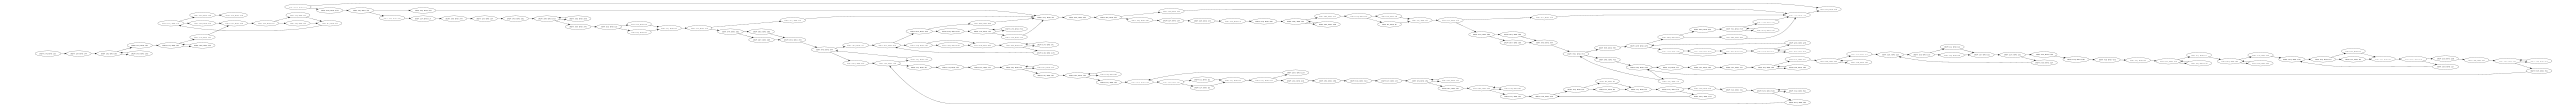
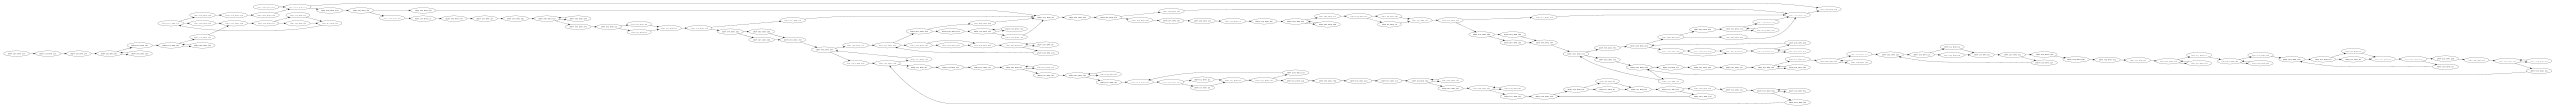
  strict digraph {
    fontname="Comic Neue"
    rankdir=LR
    node [block="Basic Block starting at line 103 with 8 instructions" fontname="Comic Neue"]
    edge [fontname="Comic Neue"]
+   n1 [block="Basic Block starting at line 261 with 8 instructions" label="Start: 261; End: 268"]
    n2 [block="Basic Block starting at line 290 with 5 instructions" label="Start: 290; End: 294"]
    n3 [block="Basic Block starting at line 295 with 6 instructions" label="Start: 295; End: 300"]
    n4 [block="Basic Block starting at line 310 with 7 instructions" label="Start: 310; End: 316"]
+   n5 [block="Basic Block starting at line 269 with 11 instructions" label="Start: 269; End: 279"]
    n6 [block="Basic Block starting at line 241 with 12 instructions" label="Start: 241; End: 252"]
    n7 [block="Basic Block starting at line 319 with 14 instructions" label="Start: 319; End: 332"]
    n8 [block="Basic Block starting at line 137 with 8 instructions" label="Start: 137; End: 144"]
    n9 [block="Basic Block starting at line 151 with 6 instructions" label="Start: 151; End: 156"]
+   n10 [block="Basic Block starting at line 280 with 10 instructions" label="Start: 280; End: 289"]
    n11 [block="Basic Block starting at line 333 with 2 instructions" label="Start: 333; End: 334"]
    n12 [block="Basic Block starting at line 335 with 4 instructions" label="Start: 335; End: 338"]
    n13 [block="Basic Block starting at line 707 with 6 instructions" label="Start: 707; End: 712"]
    n14 [block="Basic Block starting at line 124 with 11 instructions" label="Start: 124; End: 134"]
    n15 [block="Basic Block starting at line 301 with 9 instructions" label="Start: 300; End: 309"]
    n16 [block="Basic Block starting at line 319 with 14 instructions" label="Start: 319; End: 332"]
    n17 [block="Basic Block starting at line 333 with 2 instructions" label="Start: 333; End: 334"]
    n18 [block="Basic Block starting at line 335 with 4 instructions" label="Start: 335; End: 338"]
    n19 [block="Basic Block starting at line 707 with 6 instructions" label="Start: 707; End: 712"]
    n20 [block="Basic Block starting at line 124 with 11 instructions" label="Start: 124; End: 134"]
    n21 [label="Start: 103; End: 110"]
    n22 [block="Basic Block starting at line 111 with 3 instructions" label="Start: 111; End: 113"]
    n23 [block="Basic Block starting at line 114 with 3 instructions" label="Start: 114; End: 116"]
    n24 [block="Basic Block starting at line 117 with 5 instructions" label="Start: 117; End: 121"]
    n25 [block="Basic Block starting at line 227 with 6 instructions" label="Start: 227; End: 232"]
    n26 [block="Basic Block starting at line 200 with 25 instructions" label="Start: 200; End: 224"]
    n27 [block="Basic Block starting at line 233 with 6 instructions" label="Start: 233; End: 238"]
    n28 [block="Basic Block starting at line 225 with 2 instructions" label="Start: 225; End: 226"]
    n29 [block="Basic Block starting at line 253 with 6 instructions" label="Start: 253; End: 258"]
    n30 [block="Basic Block starting at line 339 with 6 instructions" label="Start: 339; End: 344"]
    n31 [block="Basic Block starting at line 124 with 11 instructions" label="Start: 124; End: 134"]
    n32 [block="Basic Block starting at line 345 with 8 instructions" label="Start: 345; End: 352"]
    n33 [block="Basic Block starting at line 145 with 6 instructions" label="Start: 145; End: 150"]
    n34 [block="Basic Block starting at line 157 with 1 instructions" label="Start: 157; End: 157"]
    n35 [block="Basic Block starting at line 164 with 6 instructions" label="Start: 164; End: 169"]
    n36 [block="Basic Block starting at line 158 with 6 instructions" label="Start: 158; End: 163"]
    n37 [block="Basic Block starting at line 170 with 30 instructions" label="Start: 170; End: 199"]
    n38 [block="Basic Block starting at line 359 with 5 instructions" label="Start: 359; End: 363"]
    n39 [block="Basic Block starting at line 353 with 6 instructions" label="Start: 353; End: 358"]
    n40 [block="Basic Block starting at line 364 with 7 instructions" label="Start: 364; End: 370"]
    n41 [label="Start: 103; End: 110"]
    n42 [block="Basic Block starting at line 111 with 3 instructions" label="Start: 111; End: 113"]
    n43 [block="Basic Block starting at line 114 with 3 instructions" label="Start: 114; End: 116"]
    n44 [block="Basic Block starting at line 117 with 5 instructions" label="Start: 117; End: 121"]
    n45 [block="Basic Block starting at line 371 with 6 instructions" label="Start: 371; End: 376"]
    n46 [block="Basic Block starting at line 377 with 2 instructions" label="Start: 377; End: 378"]
    n47 [block="Basic Block starting at line 379 with 4 instructions" label="Start: 379; End: 382"]
    n48 [block="Basic Block starting at line 383 with 4 instructions" label="Start: 383; End: 386"]
    n49 [block="Basic Block starting at line 387 with 3 instructions" label="Start: 387; End: 389"]
    n50 [block="Basic Block starting at line 390 with 5 instructions" label="Start: 390; End: 394"]
    n51 [block="Basic Block starting at line 540 with 5 instructions" label="Start: 540; End: 544"]
    n52 [block="Basic Block starting at line 395 with 16 instructions" label="Start: 395; End: 410"]
    n53 [block="Basic Block starting at line 545 with 13 instructions" label="Start: 545; End: 557"]
    n54 [block="Basic Block starting at line 532 with 5 instructions" label="Start: 532; End: 536"]
    n55 [block="Basic Block starting at line 655 with 5 instructions" label="Start: 655; End: 659"]
    n56 [block="Basic Block starting at line 411 with 7 instructions" label="Start: 411; End: 417"]
    n57 [block="Basic Block starting at line 537 with 3 instructions" label="Start: 537; End: 539"]
    n58 [block="Basic Block starting at line 241 with 12 instructions" label="Start: 241; End: 252"]
    n59 [block="Basic Block starting at line 137 with 8 instructions" label="Start: 137; End: 144"]
    n60 [block="Basic Block starting at line 151 with 6 instructions" label="Start: 151; End: 156"]
    n61 [block="Basic Block starting at line 418 with 3 instructions" label="Start: 418; End: 420"]
    n62 [block="Basic Block starting at line 137 with 8 instructions" label="Start: 137; End: 144"]
    n63 [block="Basic Block starting at line 151 with 6 instructions" label="Start: 151; End: 156"]
    n64 [block="Basic Block starting at line 145 with 6 instructions" label="Start: 145; End: 150"]
    n65 [block="Basic Block starting at line 157 with 1 instructions" label="Start: 157; End: 157"]
    n66 [block="Basic Block starting at line 421 with 11 instructions" label="Start: 421; End: 431"]
    n67 [block="Basic Block starting at line 524 with 5 instructions" label="Start: 524; End: 528"]
    n68 [block="Basic Block starting at line 432 with 92 instructions" label="Start: 432; End: 523"]
    n69 [block="Basic Block starting at line 529 with 3 instructions" label="Start: 529; End: 531"]
    n70 [block="Basic Block starting at line 558 with 5 instructions" label="Start: 558; End: 562"]
    n71 [block="Basic Block starting at line 660 with 3 instructions" label="Start: 660; End: 662"]
    n72 [block="Basic Block starting at line 563 with 68 instructions" label="Start: 563; End: 630"]
    n73 [block="Basic Block starting at line 631 with 3 instructions" label="Start: 631; End: 633"]
    n74 [block="Basic Block starting at line 663 with 2 instructions" label="Start: 663; End: 664"]
    n75 [block="Basic Block starting at line 665 with 5 instructions" label="Start: 665; End: 669"]
    n76 [block="Basic Block starting at line 643 with 5 instructions" label="Start: 643; End: 647"]
    n77 [block="Basic Block starting at line 634 with 9 instructions" label="Start: 634; End: 642"]
    n78 [block="Basic Block starting at line 648 with 7 instructions" label="Start: 648; End: 654"]
    n79 [block="Basic Block starting at line 701 with 5 instructions" label="Start: 701; End: 705"]
    n80 [block="Basic Block starting at line 670 with 31 instructions" label="Start: 670; End: 700"]
    n81 [block="Basic Block starting at line 706 with 1 instructions" label="Start: 706; End: 706"]
    n82 [block="Basic Block starting at line 145 with 6 instructions" label="Start: 145; End: 150"]
    n83 [block="Basic Block starting at line 157 with 1 instructions" label="Start: 157; End: 157"]
    n84 [block="Basic Block starting at line 164 with 6 instructions" label="Start: 164; End: 169"]
    n85 [block="Basic Block starting at line 158 with 6 instructions" label="Start: 158; End: 163"]
    n86 [block="Basic Block starting at line 170 with 30 instructions" label="Start: 170; End: 199"]
    n87 [block="Basic Block starting at line 225 with 2 instructions" label="Start: 225; End: 226"]
    n88 [label="Start: 103; End: 110"]
    n89 [block="Basic Block starting at line 111 with 3 instructions" label="Start: 111; End: 113"]
    n90 [block="Basic Block starting at line 114 with 3 instructions" label="Start: 114; End: 116"]
    n91 [block="Basic Block starting at line 200 with 25 instructions" label="Start: 200; End: 224"]
    n92 [block="Basic Block starting at line 117 with 5 instructions" label="Start: 117; End: 121"]
    n93 [block="Basic Block starting at line 227 with 6 instructions" label="Start: 227; End: 232"]
    n94 [block="Basic Block starting at line 233 with 6 instructions" label="Start: 233; End: 238"]
    n95 [block="Basic Block starting at line 253 with 6 instructions" label="Start: 253; End: 258"]
    n96 [block="Basic Block starting at line 339 with 6 instructions" label="Start: 339; End: 344"]
    n97 [block="Basic Block starting at line 124 with 11 instructions" label="Start: 124; End: 134"]
    n98 [block="Basic Block starting at line 345 with 8 instructions" label="Start: 345; End: 352"]
    n99 [block="Basic Block starting at line 359 with 5 instructions" label="Start: 359; End: 363"]
    n100 [block="Basic Block starting at line 353 with 6 instructions" label="Start: 353; End: 358"]
    n101 [block="Basic Block starting at line 364 with 7 instructions" label="Start: 364; End: 370"]
    n102 [label="Start: 103; End: 110"]
    n103 [block="Basic Block starting at line 111 with 3 instructions" label="Start: 111; End: 113"]
    n104 [block="Basic Block starting at line 114 with 3 instructions" label="Start: 114; End: 116"]
    n105 [block="Basic Block starting at line 117 with 5 instructions" label="Start: 117; End: 121"]
    n106 [block="Basic Block starting at line 371 with 6 instructions" label="Start: 371; End: 376"]
    n107 [block="Basic Block starting at line 377 with 2 instructions" label="Start: 377; End: 378"]
    n108 [block="Basic Block starting at line 379 with 4 instructions" label="Start: 379; End: 382"]
    n109 [block="Basic Block starting at line 383 with 4 instructions" label="Start: 383; End: 386"]
    n110 [block="Basic Block starting at line 387 with 3 instructions" label="Start: 387; End: 389"]
    n111 [block="Basic Block starting at line 390 with 5 instructions" label="Start: 390; End: 394"]
    n112 [block="Basic Block starting at line 540 with 5 instructions" label="Start: 540; End: 544"]
    n113 [block="Basic Block starting at line 395 with 16 instructions" label="Start: 395; End: 410"]
    n114 [block="Basic Block starting at line 545 with 13 instructions" label="Start: 545; End: 557"]
    n115 [block="Basic Block starting at line 532 with 5 instructions" label="Start: 532; End: 536"]
    n116 [block="Basic Block starting at line 655 with 5 instructions" label="Start: 655; End: 659"]
    n117 [block="Basic Block starting at line 411 with 7 instructions" label="Start: 411; End: 417"]
    n118 [block="Basic Block starting at line 537 with 3 instructions" label="Start: 537; End: 539"]
    n119 [block="Basic Block starting at line 241 with 12 instructions" label="Start: 241; End: 252"]
    n120 [block="Basic Block starting at line 137 with 8 instructions" label="Start: 137; End: 144"]
    n121 [block="Basic Block starting at line 151 with 6 instructions" label="Start: 151; End: 156"]
    n122 [block="Basic Block starting at line 418 with 3 instructions" label="Start: 418; End: 420"]
    n123 [block="Basic Block starting at line 137 with 8 instructions" label="Start: 137; End: 144"]
    n124 [block="Basic Block starting at line 151 with 6 instructions" label="Start: 151; End: 156"]
    n125 [block="Basic Block starting at line 145 with 6 instructions" label="Start: 145; End: 150"]
    n126 [block="Basic Block starting at line 157 with 1 instructions" label="Start: 157; End: 157"]
    n127 [block="Basic Block starting at line 421 with 11 instructions" label="Start: 421; End: 431"]
    n128 [block="Basic Block starting at line 524 with 5 instructions" label="Start: 524; End: 528"]
    n129 [block="Basic Block starting at line 432 with 92 instructions" label="Start: 432; End: 523"]
    n130 [block="Basic Block starting at line 529 with 3 instructions" label="Start: 529; End: 531"]
    n131 [block="Basic Block starting at line 558 with 5 instructions" label="Start: 558; End: 562"]
    n132 [block="Basic Block starting at line 660 with 3 instructions" label="Start: 660; End: 662"]
    n133 [block="Basic Block starting at line 563 with 68 instructions" label="Start: 563; End: 630"]
    n134 [block="Basic Block starting at line 631 with 3 instructions" label="Start: 631; End: 633"]
    n135 [block="Basic Block starting at line 663 with 2 instructions" label="Start: 663; End: 664"]
    n136 [block="Basic Block starting at line 665 with 5 instructions" label="Start: 665; End: 669"]
    n137 [block="Basic Block starting at line 643 with 5 instructions" label="Start: 643; End: 647"]
    n138 [block="Basic Block starting at line 634 with 9 instructions" label="Start: 634; End: 642"]
    n139 [block="Basic Block starting at line 648 with 7 instructions" label="Start: 648; End: 654"]
    n140 [block="Basic Block starting at line 701 with 5 instructions" label="Start: 701; End: 705"]
    n141 [block="Basic Block starting at line 670 with 31 instructions" label="Start: 670; End: 700"]
    n142 [block="Basic Block starting at line 706 with 1 instructions" label="Start: 706; End: 706"]
    n143 [block="Basic Block starting at line 164 with 6 instructions" label="Start: 164; End: 169"]
    n144 [block="Basic Block starting at line 158 with 6 instructions" label="Start: 158; End: 163"]
    n145 [block="Basic Block starting at line 170 with 30 instructions" label="Start: 170; End: 199"]
    n146 [block="Basic Block starting at line 225 with 2 instructions" label="Start: 225; End: 226"]
    n147 [label="Start: 103; End: 110"]
    n148 [block="Basic Block starting at line 111 with 3 instructions" label="Start: 111; End: 113"]
    n149 [block="Basic Block starting at line 114 with 3 instructions" label="Start: 114; End: 116"]
    n150 [block="Basic Block starting at line 200 with 25 instructions" label="Start: 200; End: 224"]
    n151 [block="Basic Block starting at line 117 with 5 instructions" label="Start: 117; End: 121"]
    n152 [block="Basic Block starting at line 227 with 6 instructions" label="Start: 227; End: 232"]
    n153 [block="Basic Block starting at line 233 with 6 instructions" label="Start: 233; End: 238"]
    n154 [block="Basic Block starting at line 145 with 6 instructions" label="Start: 145; End: 150"]
    n155 [block="Basic Block starting at line 157 with 1 instructions" label="Start: 157; End: 157"]
    n156 [block="Basic Block starting at line 253 with 6 instructions" label="Start: 253; End: 258"]
    n157 [block="Basic Block starting at line 164 with 6 instructions" label="Start: 164; End: 169"]
    n158 [block="Basic Block starting at line 158 with 6 instructions" label="Start: 158; End: 163"]
    n159 [block="Basic Block starting at line 170 with 30 instructions" label="Start: 170; End: 199"]
    n160 [block="Basic Block starting at line 225 with 2 instructions" label="Start: 225; End: 226"]
    n161 [label="Start: 103; End: 110"]
    n162 [block="Basic Block starting at line 111 with 3 instructions" label="Start: 111; End: 113"]
    n163 [block="Basic Block starting at line 114 with 3 instructions" label="Start: 114; End: 116"]
    n164 [block="Basic Block starting at line 200 with 25 instructions" label="Start: 200; End: 224"]
    n165 [block="Basic Block starting at line 117 with 5 instructions" label="Start: 117; End: 121"]
    n166 [block="Basic Block starting at line 227 with 6 instructions" label="Start: 227; End: 232"]
    n167 [block="Basic Block starting at line 233 with 6 instructions" label="Start: 233; End: 238"]
    n168 [block="Basic Block starting at line 164 with 6 instructions" label="Start: 164; End: 169"]
    n169 [block="Basic Block starting at line 158 with 6 instructions" label="Start: 158; End: 163"]
    n170 [block="Basic Block starting at line 170 with 30 instructions" label="Start: 170; End: 199"]
    n171 [block="Basic Block starting at line 225 with 2 instructions" label="Start: 225; End: 226"]
    n172 [label="Start: 103; End: 110"]
    n173 [block="Basic Block starting at line 111 with 3 instructions" label="Start: 111; End: 113"]
    n174 [block="Basic Block starting at line 114 with 3 instructions" label="Start: 114; End: 116"]
    n175 [block="Basic Block starting at line 200 with 25 instructions" label="Start: 200; End: 224"]
    n176 [block="Basic Block starting at line 117 with 5 instructions" label="Start: 117; End: 121"]
    n177 [block="Basic Block starting at line 227 with 6 instructions" label="Start: 227; End: 232"]
    n178 [block="Basic Block starting at line 233 with 6 instructions" label="Start: 233; End: 238"]
+   n1 -> n2
    n2 -> n3
    n2 -> n4
    n3 -> n7
+   n5 -> n6
    n6 -> n8
    n7 -> n11
    n7 -> n12
    n8 -> n9
    n9 -> n33
    n9 -> n34
+   n10 -> n2
    n11 -> n13
    n12 -> n14
    n13 -> n15
    n14 -> n30
    n15 -> n16
    n16 -> n17
    n16 -> n18
    n17 -> n19
    n18 -> n20
    n19 -> n4
    n20 -> n96
    n21 -> n22
    n21 -> n23
    n22 -> n24
    n23 -> n24
    n24 -> n25
    n25 -> n26
    n25 -> n27
    n26 -> n28
    n27 -> n29
    n28 -> n21
+   n29 -> n10
    n30 -> n31
    n31 -> n32
    n32 -> n38
    n33 -> n9
    n34 -> n35
    n35 -> n36
    n35 -> n37
    n36 -> n35
    n37 -> n28
    n38 -> n39
    n38 -> n40
    n39 -> n38
    n40 -> n41
    n41 -> n42
    n41 -> n43
    n42 -> n44
    n43 -> n44
    n44 -> n45
    n45 -> n46
    n45 -> n47
    n46 -> n13
    n47 -> n48
    n47 -> n49
    n48 -> n50
    n49 -> n50
    n50 -> n51
    n51 -> n52
    n51 -> n53
    n52 -> n54
    n53 -> n55
    n54 -> n56
    n54 -> n57
    n55 -> n70
    n55 -> n71
    n56 -> n58
    n57 -> n51
    n58 -> n59
    n59 -> n60
    n60 -> n82
    n60 -> n83
    n61 -> n62
    n62 -> n63
    n63 -> n64
    n63 -> n65
    n64 -> n63
    n65 -> n143
    n66 -> n67
    n67 -> n68
    n67 -> n69
    n68 -> n67
    n69 -> n54
    n70 -> n72
    n70 -> n73
    n71 -> n74
    n71 -> n75
    n72 -> n73
    n73 -> n76
    n74 -> n13
    n75 -> n79
    n76 -> n77
    n76 -> n78
    n77 -> n76
    n78 -> n55
    n79 -> n80
    n79 -> n81
    n80 -> n79
    n81 -> n13
    n82 -> n60
    n83 -> n84
    n84 -> n85
    n84 -> n86
    n85 -> n84
    n86 -> n87
    n87 -> n88
    n88 -> n89
    n88 -> n90
    n89 -> n92
    n90 -> n92
    n91 -> n87
    n92 -> n93
    n93 -> n91
    n93 -> n94
    n94 -> n95
    n95 -> n61
    n96 -> n97
    n97 -> n98
    n98 -> n99
    n99 -> n100
    n99 -> n101
    n100 -> n99
    n101 -> n102
    n102 -> n103
    n102 -> n104
    n103 -> n105
    n104 -> n105
    n105 -> n106
    n106 -> n107
    n106 -> n108
    n107 -> n19
    n108 -> n109
    n108 -> n110
    n109 -> n111
    n110 -> n111
    n111 -> n112
    n112 -> n113
    n112 -> n114
    n113 -> n115
    n114 -> n116
    n115 -> n117
    n115 -> n118
    n116 -> n131
    n116 -> n132
    n117 -> n119
    n118 -> n112
    n119 -> n120
    n120 -> n121
    n121 -> n154
    n121 -> n155
    n122 -> n123
    n123 -> n124
    n124 -> n125
    n124 -> n126
    n125 -> n124
    n126 -> n168
    n127 -> n128
    n128 -> n129
    n128 -> n130
    n129 -> n128
    n130 -> n115
    n131 -> n133
    n131 -> n134
    n132 -> n135
    n132 -> n136
    n133 -> n134
    n134 -> n137
    n135 -> n19
    n136 -> n140
    n137 -> n138
    n137 -> n139
    n138 -> n137
    n139 -> n116
    n140 -> n141
    n140 -> n142
    n141 -> n140
    n142 -> n19
    n143 -> n144
    n143 -> n145
    n144 -> n143
    n145 -> n146
    n146 -> n147
    n147 -> n148
    n147 -> n149
    n148 -> n151
    n149 -> n151
    n150 -> n146
    n151 -> n152
    n152 -> n150
    n152 -> n153
    n153 -> n66
    n154 -> n121
    n155 -> n157
    n156 -> n122
    n157 -> n158
    n157 -> n159
    n158 -> n157
    n159 -> n160
    n160 -> n161
    n161 -> n162
    n161 -> n163
    n162 -> n165
    n163 -> n165
    n164 -> n160
    n165 -> n166
    n166 -> n164
    n166 -> n167
    n167 -> n156
    n168 -> n169
    n168 -> n170
    n169 -> n168
    n170 -> n171
    n171 -> n172
    n172 -> n173
    n172 -> n174
    n173 -> n176
    n174 -> n176
    n175 -> n171
    n176 -> n177
    n177 -> n175
    n177 -> n178
    n178 -> n127
  }
